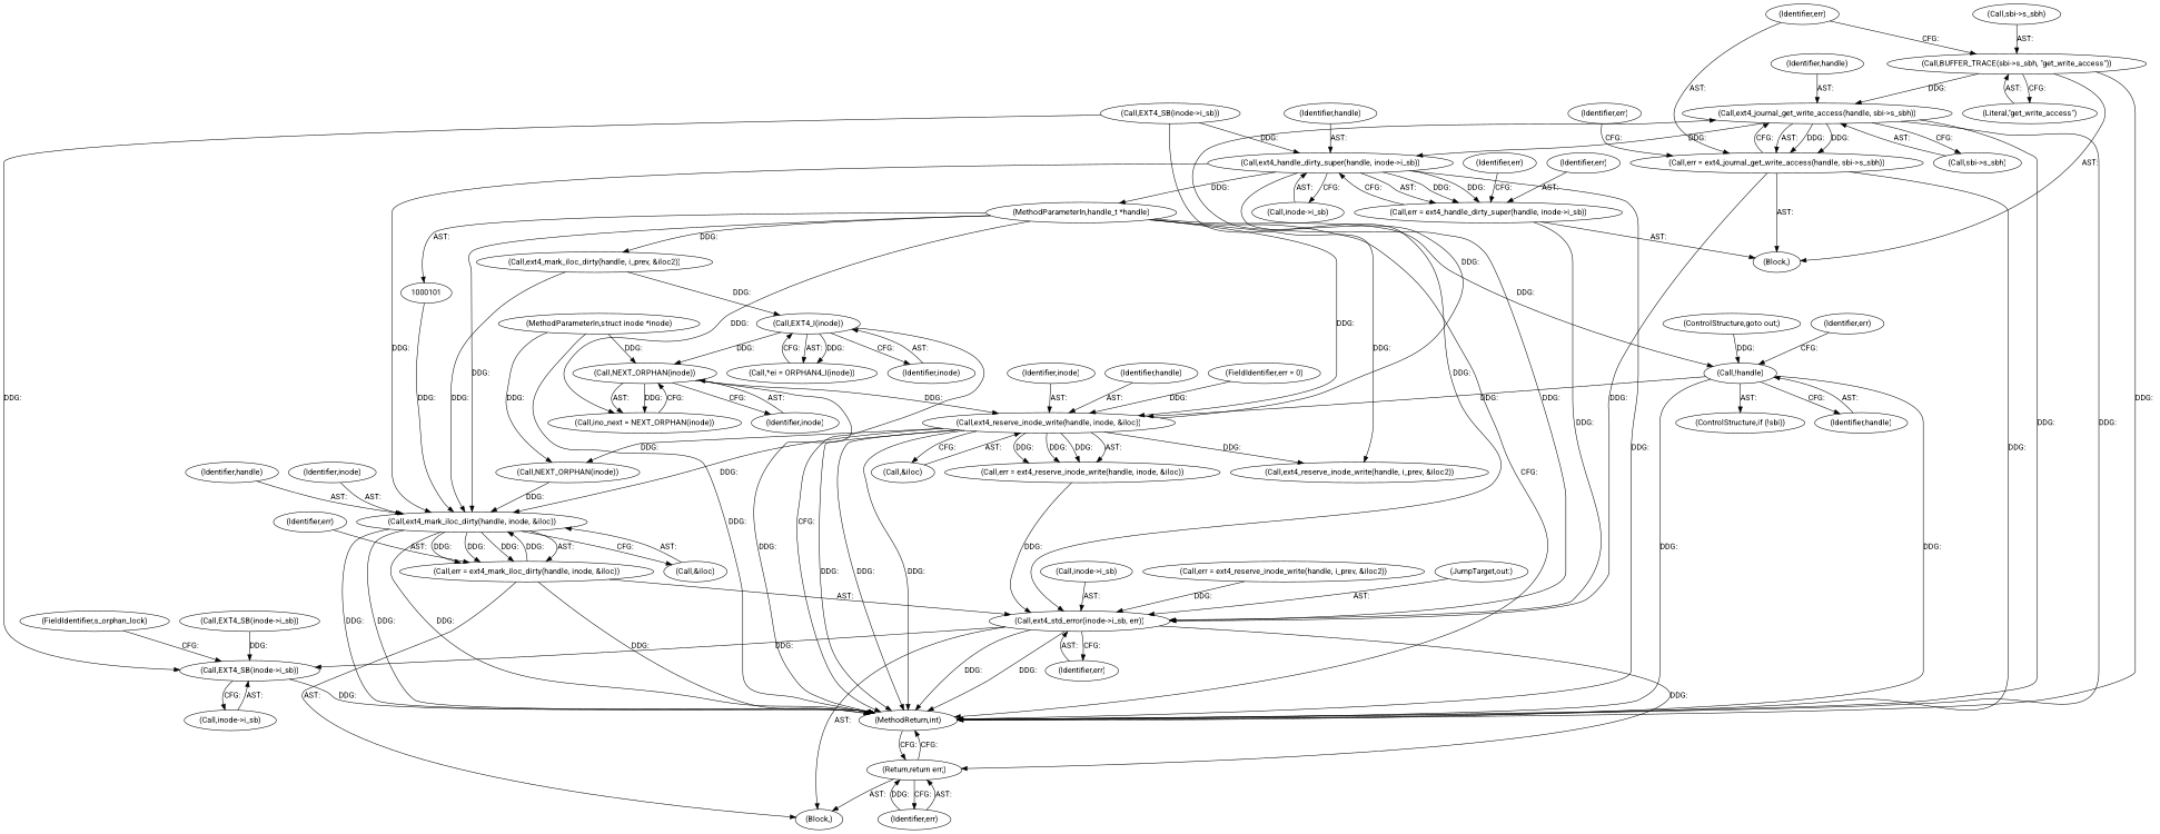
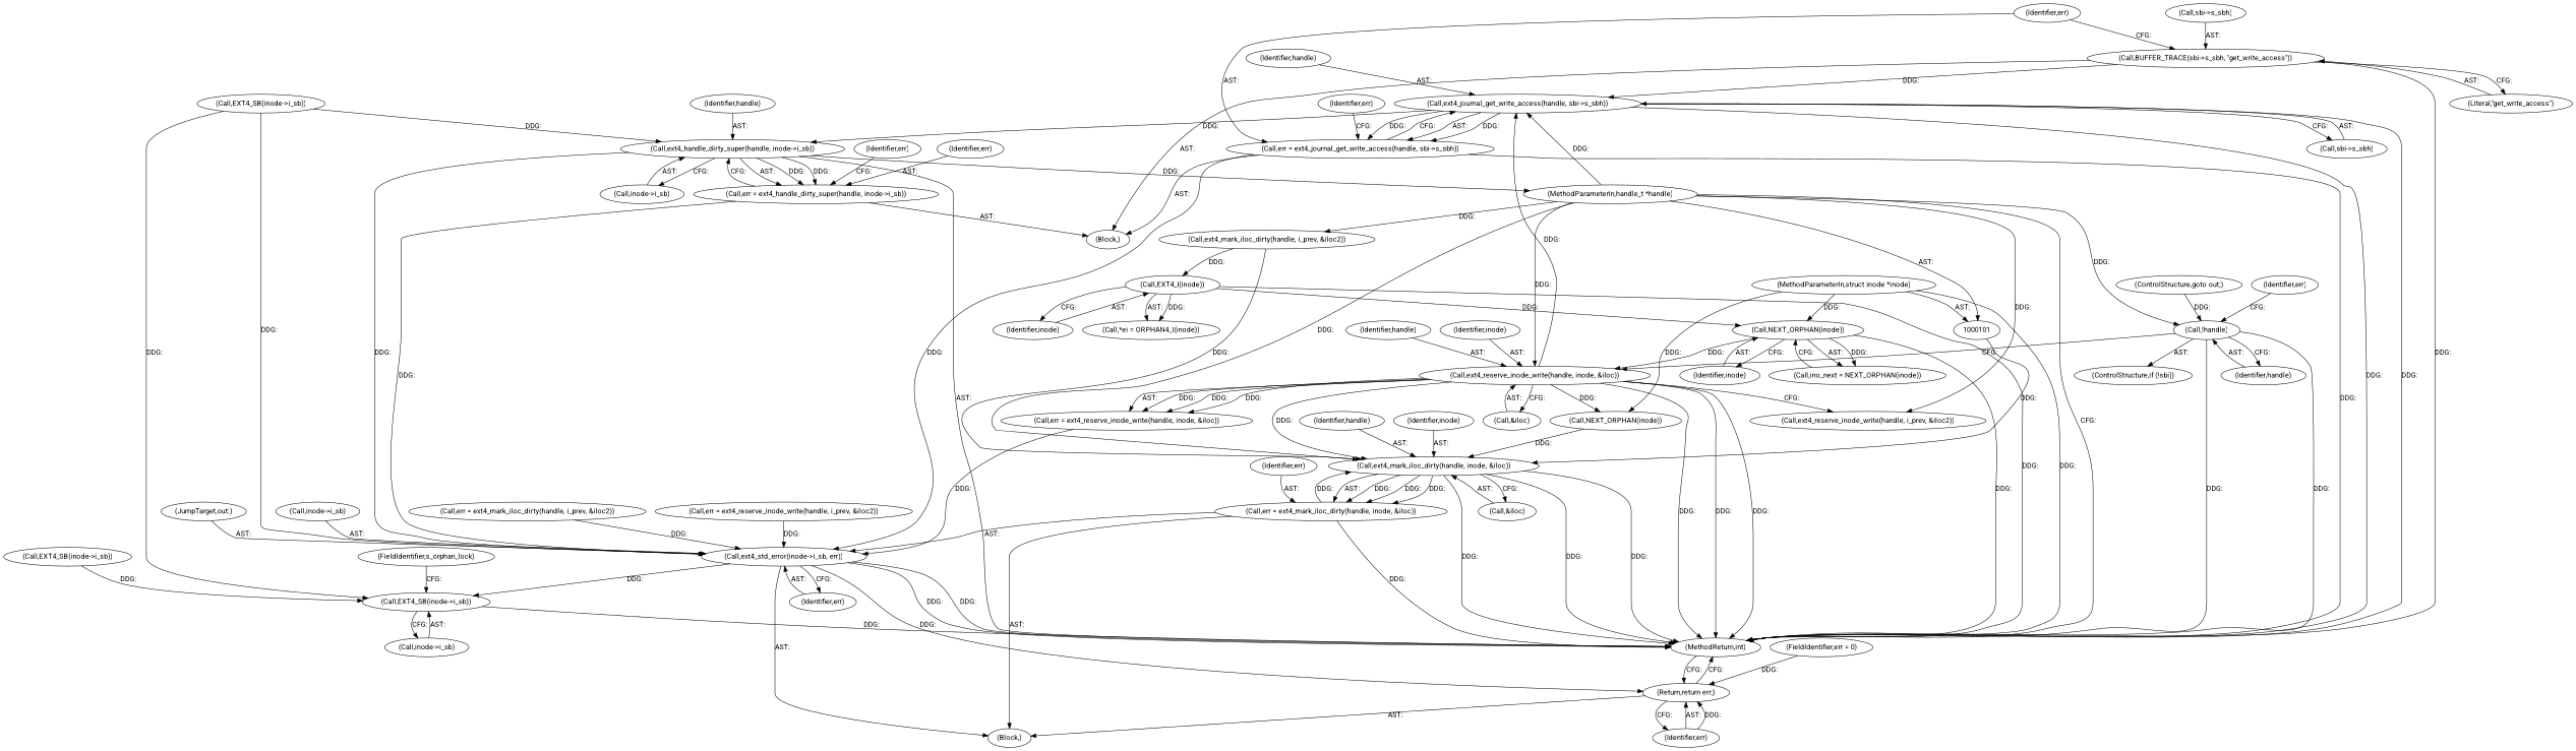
  digraph {
    fontname=Roboto
    node [fontname=Roboto]
    edge [fontname=Roboto]
    n1 [label="(Call,ext4_journal_get_write_access(handle, sbi->s_sbh))"]
    n2 [label="(Call,err = ext4_journal_get_write_access(handle, sbi->s_sbh))"]
    n3 [label="(Call,ext4_handle_dirty_super(handle, inode->i_sb))"]
    n4 [label="(MethodReturn,int)"]
    n5 [label="(Call,sbi->s_sbh)"]
    n6 [label="(Block,)"]
    n7 [label="(Call,ext4_std_error(inode->i_sb, err))"]
    n8 [label="(Call,ext4_mark_iloc_dirty(handle, inode, &iloc))"]
    n9 [label="(MethodParameterIn,handle_t *handle)"]
    n10 [label="(Call,err = ext4_handle_dirty_super(handle, inode->i_sb))"]
    n11 [label="(Call,inode->i_sb)"]
    n12 [label="(Return,return err;)"]
    n13 [label="(Call,ext4_reserve_inode_write(handle, inode, &iloc))"]
    n14 [label="(Call,err = ext4_reserve_inode_write(handle, inode, &iloc))"]
    n15 [label="(Call,&iloc)"]
    n16 [label="(Call,ext4_reserve_inode_write(handle, i_prev, &iloc2))"]
    n17 [label="(Call,NEXT_ORPHAN(inode))"]
    n18 [label="(Call,err = ext4_mark_iloc_dirty(handle, inode, &iloc))"]
    n19 [label="(Call,&iloc)"]
    n20 [label="(Call,!handle)"]
    n21 [label="(ControlStructure,if (!sbi))"]
    n22 [label="(Identifier,handle)"]
    n23 [label="(Call,ext4_mark_iloc_dirty(handle, i_prev, &iloc2))"]
    1000101
    n25 [label="(Call,EXT4_I(inode))"]
    n26 [label="(Call,NEXT_ORPHAN(inode))"]
    n27 [label="(Call,ino_next = NEXT_ORPHAN(inode))"]
    n28 [label="(Identifier,inode)"]
    n29 [label="(Identifier,inode)"]
    n30 [label="(Call,*ei = ORPHAN4_I(inode))"]
    n31 [label="(MethodParameterIn,struct inode *inode)"]
    n32 [label="(Call,BUFFER_TRACE(sbi->s_sbh, \"get_write_access\"))"]
    n33 [label="(Literal,\"get_write_access\")"]
    n34 [label="(Call,EXT4_SB(inode->i_sb))"]
    n35 [label="(Identifier,err)"]
    n36 [label="(Block,)"]
    n37 [label="(Call,inode->i_sb)"]
    n38 [label="(Identifier,err)"]
    n39 [label="(Identifier,handle)"]
    n40 [label="(FieldIdentifier,s_orphan_lock)"]
    n41 [label="(Identifier,err)"]
    n42 [label="(Identifier,handle)"]
    n43 [label="(Identifier,err)"]
    n44 [label="(Call,inode->i_sb)"]
    n45 [label="(Identifier,err)"]
    n46 [label="(Identifier,inode)"]
    n47 [label="(ControlStructure,goto out;)"]
    n48 [label="(Identifier,inode)"]
+   n49 [label="(Call,err = ext4_mark_iloc_dirty(handle, i_prev, &iloc2))"]
    n50 [label="(Identifier,handle)"]
    n51 [label="(Identifier,err)"]
    n52 [label="(Call,EXT4_SB(inode->i_sb))"]
    n53 [label="(Call,err = ext4_reserve_inode_write(handle, i_prev, &iloc2))"]
    n54 [label="(Identifier,err)"]
    n55 [label="(FieldIdentifier,err = 0)"]
    n56 [label="(Call,sbi->s_sbh)"]
    n57 [label="(Call,EXT4_SB(inode->i_sb))"]
    n58 [label="(Identifier,err)"]
    n59 [label="(Identifier,handle)"]
    n60 [label="(JumpTarget,out:)"]
    n1 -> n2 [label="AST: "]
    n1 -> n2 [label="DDG: "]
    n1 -> n2 [label="DDG: "]
    n1 -> n3 [label="DDG: "]
    n1 -> n4 [label="DDG: "]
    n1 -> n4 [label="DDG: "]
    n1 -> n5 [label="CFG: "]
    n2 -> n1 [label="CFG: "]
    n2 -> n4 [label="DDG: "]
    n2 -> n6 [label="AST: "]
    n2 -> n7 [label="DDG: "]
-   n3 -> n4 [label="DDG: "]
+   n3 -> n4 [label="AST: "]
    n3 -> n7 [label="DDG: "]
-   n3 -> n8 [label="DDG: "]
    n3 -> n9 [label="DDG: "]
    n3 -> n10 [label="AST: "]
    n3 -> n10 [label="DDG: "]
    n3 -> n10 [label="DDG: "]
    n3 -> n11 [label="CFG: "]
    n4 -> n12 [label="CFG: "]
    n5 -> n1 [label="AST: "]
    n7 -> n4 [label="DDG: "]
    n7 -> n4 [label="DDG: "]
    n7 -> n12 [label="DDG: "]
    n7 -> n34 [label="DDG: "]
    n7 -> n35 [label="CFG: "]
    n7 -> n36 [label="AST: "]
    n8 -> n4 [label="DDG: "]
    n8 -> n4 [label="DDG: "]
    n8 -> n4 [label="DDG: "]
    n8 -> n18 [label="AST: "]
    n8 -> n18 [label="DDG: "]
    n8 -> n18 [label="DDG: "]
    n8 -> n18 [label="DDG: "]
    n8 -> n19 [label="CFG: "]
-   n9 -> n27 [label="DDG: "]
+   n9 -> n1 [label="DDG: "]
    n9 -> n4 [label="CFG: "]
    n9 -> n8 [label="DDG: "]
    n9 -> n13 [label="DDG: "]
    n9 -> n16 [label="DDG: "]
    n9 -> n20 [label="DDG: "]
    n9 -> n23 [label="DDG: "]
    n9 -> 1000101 [label="AST: "]
    n10 -> n3 [label="CFG: "]
    n10 -> n6 [label="AST: "]
    n10 -> n7 [label="DDG: "]
    n11 -> n3 [label="AST: "]
    n12 -> n4 [label="CFG: "]
    n12 -> n36 [label="AST: "]
    n12 -> n38 [label="CFG: "]
    n13 -> n1 [label="DDG: "]
    n13 -> n4 [label="DDG: "]
    n13 -> n4 [label="DDG: "]
    n13 -> n4 [label="DDG: "]
    n13 -> n8 [label="DDG: "]
    n13 -> n14 [label="AST: "]
    n13 -> n14 [label="DDG: "]
    n13 -> n14 [label="DDG: "]
    n13 -> n14 [label="DDG: "]
    n13 -> n15 [label="CFG: "]
-   n13 -> n16 [label="DDG: "]
+   n13 -> n16 [label="CFG: "]
    n13 -> n17 [label="DDG: "]
    n14 -> n7 [label="DDG: "]
    n15 -> n13 [label="AST: "]
    n17 -> n8 [label="DDG: "]
    n18 -> n4 [label="DDG: "]
    n18 -> n7 [label="AST: "]
    n18 -> n8 [label="DDG: "]
    n18 -> n36 [label="AST: "]
    n19 -> n8 [label="AST: "]
    n20 -> n4 [label="DDG: "]
    n20 -> n4 [label="DDG: "]
-   n20 -> n13 [label="DDG: "]
+   n20 -> n13 [label="CFG: "]
    n20 -> n21 [label="AST: "]
    n20 -> n22 [label="CFG: "]
    n22 -> n20 [label="AST: "]
    n23 -> n8 [label="DDG: "]
    n23 -> n25 [label="DDG: "]
    1000101 -> n8 [label="DDG: "]
-   n25 -> n4 [label="CFG: "]
+   n25 -> n4 [label="DDG: "]
    n25 -> n26 [label="DDG: "]
    n25 -> n29 [label="CFG: "]
    n25 -> n30 [label="AST: "]
    n25 -> n30 [label="DDG: "]
    n26 -> n4 [label="DDG: "]
    n26 -> n13 [label="DDG: "]
    n26 -> n27 [label="AST: "]
    n26 -> n27 [label="DDG: "]
    n26 -> n28 [label="CFG: "]
    n27 -> n26 [label="CFG: "]
    n28 -> n26 [label="AST: "]
    n29 -> n25 [label="AST: "]
-   n30 -> n25 [label="CFG: "]
    n31 -> n4 [label="DDG: "]
    n31 -> n17 [label="DDG: "]
+   n31 -> 1000101 [label="AST: "]
    n31 -> n26 [label="DDG: "]
    n32 -> n1 [label="DDG: "]
    n32 -> n4 [label="DDG: "]
    n32 -> n6 [label="AST: "]
    n32 -> n33 [label="CFG: "]
    n33 -> n32 [label="AST: "]
    n34 -> n4 [label="DDG: "]
    n34 -> n37 [label="CFG: "]
    n35 -> n7 [label="AST: "]
    n37 -> n34 [label="AST: "]
    n38 -> n12 [label="AST: "]
    n38 -> n12 [label="DDG: "]
    n39 -> n1 [label="AST: "]
    n40 -> n34 [label="CFG: "]
    n41 -> n10 [label="CFG: "]
    n42 -> n8 [label="AST: "]
    n43 -> n20 [label="CFG: "]
    n44 -> n7 [label="AST: "]
    n45 -> n2 [label="AST: "]
    n45 -> n32 [label="CFG: "]
    n46 -> n13 [label="AST: "]
    n47 -> n20 [label="DDG: "]
    n48 -> n8 [label="AST: "]
+   n49 -> n7 [label="DDG: "]
    n50 -> n13 [label="AST: "]
    n51 -> n18 [label="AST: "]
    n52 -> n34 [label="DDG: "]
    n53 -> n7 [label="DDG: "]
    n54 -> n10 [label="AST: "]
-   n55 -> n13 [label="DDG: "]
+   n55 -> n12 [label="DDG: "]
    n56 -> n32 [label="AST: "]
    n57 -> n3 [label="DDG: "]
    n57 -> n7 [label="DDG: "]
    n57 -> n34 [label="DDG: "]
    n58 -> n2 [label="CFG: "]
    n59 -> n3 [label="AST: "]
    n60 -> n7 [label="AST: "]
  }
